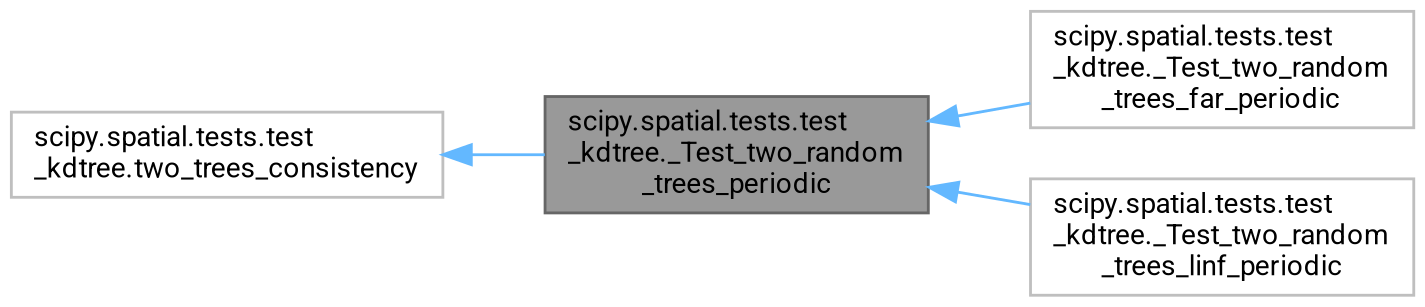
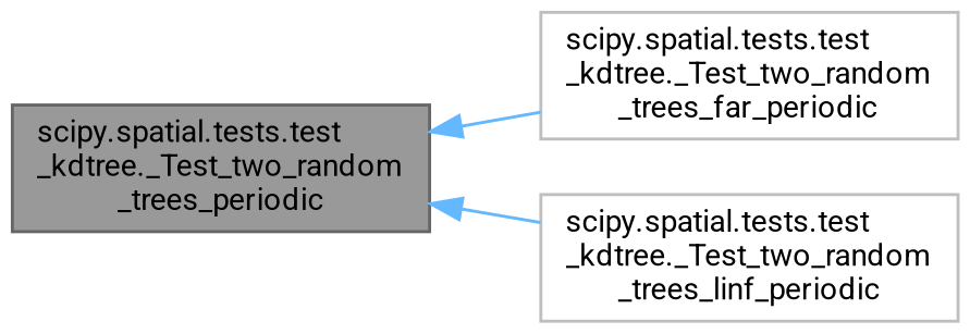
  digraph {
    rankdir=LR
    fontname=Roboto
    node [color=grey75 fillcolor=white fontname=Roboto fontsize=10 shape=box style=filled]
    edge [color=steelblue1 dir=back fontname=Roboto fontsize=10 labelfontname=Helvetica labelfontsize=10 style=solid]
    n1 [color=gray40 fillcolor=grey60 fontcolor=black height=0.2 label="scipy.spatial.tests.test\l_kdtree._Test_two_random\l_trees_periodic" width=0.4]
    n2 [height=0.2 label="scipy.spatial.tests.test\l_kdtree._Test_two_random\l_trees_far_periodic" width=0.4]
    n3 [height=0.2 label="scipy.spatial.tests.test\l_kdtree._Test_two_random\l_trees_linf_periodic" width=0.4]
-   n4 [height=0.2 label="scipy.spatial.tests.test\l_kdtree.two_trees_consistency" width=0.4]
    n1 -> n2
    n1 -> n3
-   n4 -> n1
  }
